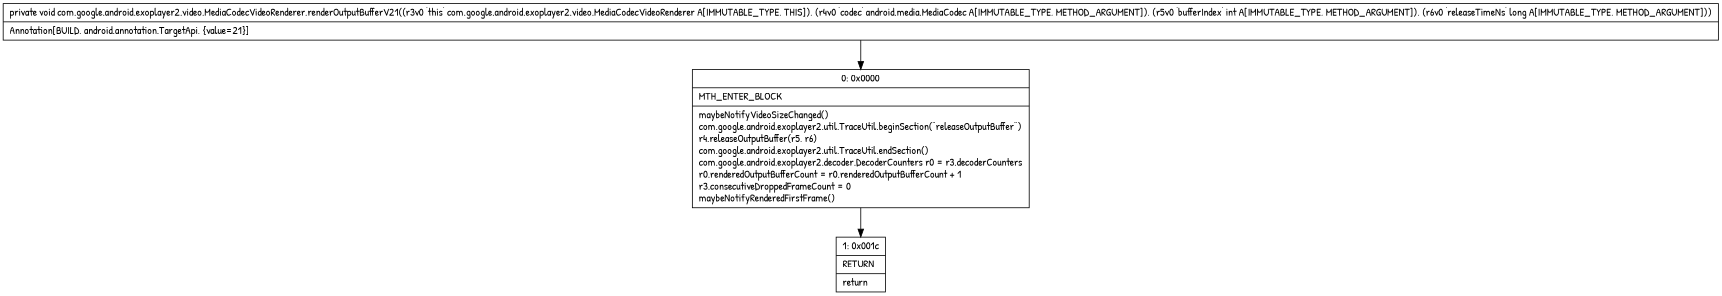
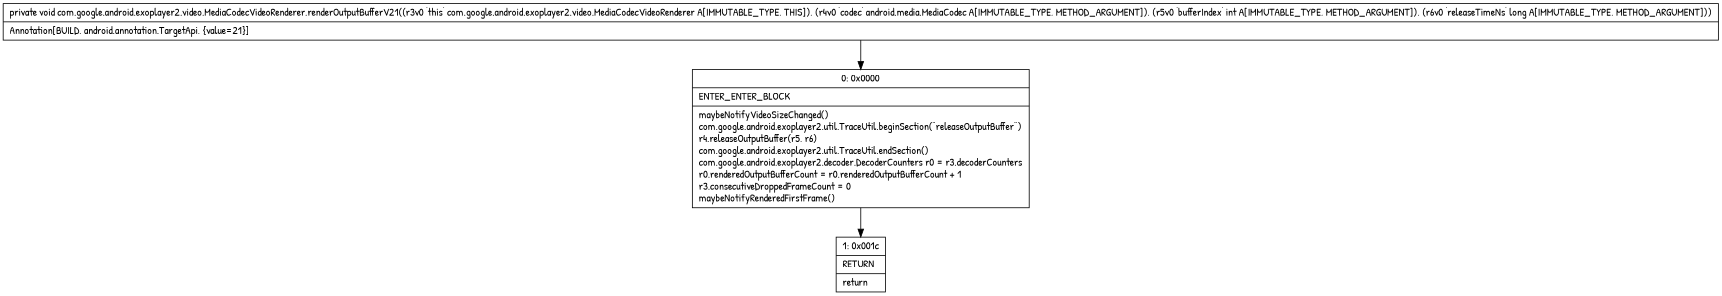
  digraph {
    fontname="Patrick Hand"
    node [shape=record fontname="Patrick Hand"]
    edge [fontname="Patrick Hand"]
-   n1 [label="{0\:\ 0x0000|MTH_ENTER_BLOCK\l|maybeNotifyVideoSizeChanged()\lcom.google.android.exoplayer2.util.TraceUtil.beginSection(\"releaseOutputBuffer\")\lr4.releaseOutputBuffer(r5, r6)\lcom.google.android.exoplayer2.util.TraceUtil.endSection()\lcom.google.android.exoplayer2.decoder.DecoderCounters r0 = r3.decoderCounters\lr0.renderedOutputBufferCount = r0.renderedOutputBufferCount + 1\lr3.consecutiveDroppedFrameCount = 0\lmaybeNotifyRenderedFirstFrame()\l}"]
+   n1 [label="{0\:\ 0x0000|ENTER_ENTER_BLOCK\l|maybeNotifyVideoSizeChanged()\lcom.google.android.exoplayer2.util.TraceUtil.beginSection(\"releaseOutputBuffer\")\lr4.releaseOutputBuffer(r5, r6)\lcom.google.android.exoplayer2.util.TraceUtil.endSection()\lcom.google.android.exoplayer2.decoder.DecoderCounters r0 = r3.decoderCounters\lr0.renderedOutputBufferCount = r0.renderedOutputBufferCount + 1\lr3.consecutiveDroppedFrameCount = 0\lmaybeNotifyRenderedFirstFrame()\l}"]
    n2 [label="{1\:\ 0x001c|RETURN\l|return\l}"]
    n3 [label="{private void com.google.android.exoplayer2.video.MediaCodecVideoRenderer.renderOutputBufferV21((r3v0 'this' com.google.android.exoplayer2.video.MediaCodecVideoRenderer A[IMMUTABLE_TYPE, THIS]), (r4v0 'codec' android.media.MediaCodec A[IMMUTABLE_TYPE, METHOD_ARGUMENT]), (r5v0 'bufferIndex' int A[IMMUTABLE_TYPE, METHOD_ARGUMENT]), (r6v0 'releaseTimeNs' long A[IMMUTABLE_TYPE, METHOD_ARGUMENT]))  | Annotation[BUILD, android.annotation.TargetApi, \{value=21\}]\l}"]
    n1 -> n2
    n3 -> n1
  }
